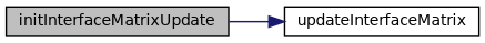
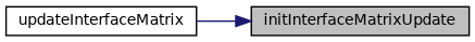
  digraph {
    rankdir=LR
    node [color=black fontname=Helvetica fontsize=10 shape=record]
    n1 [fillcolor=grey75 fontcolor=black height=0.2 label=initInterfaceMatrixUpdate style=filled width=0.4]
    n2 [height=0.2 label=updateInterfaceMatrix width=0.4]
-   n1 -> n2 [color=midnightblue fontname=Helvetica fontsize=10 labelfontname=Helvetica labelfontsize=10 style=solid]
+   n2 -> n1 [color=midnightblue fontname=Helvetica fontsize=10 labelfontname=Helvetica labelfontsize=10 style=solid]
  }
